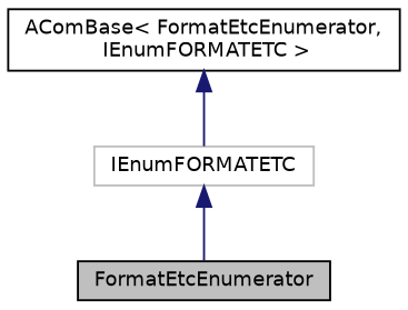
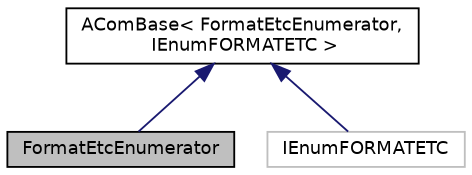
  digraph {
    node [color=black fillcolor=white fontname=Helvetica fontsize=10 shape=record style=filled]
    edge [color=midnightblue dir=back fontname=Helvetica fontsize=10 labelfontname=Helvetica labelfontsize=10 style=solid]
    n1 [fillcolor=grey75 fontcolor=black height=0.2 label=FormatEtcEnumerator width=0.4]
    n2 [height=0.2 label="AComBase\< FormatEtcEnumerator,\l IEnumFORMATETC \>" width=0.4]
    n3 [color=grey75 height=0.2 label=IEnumFORMATETC width=0.4]
-   n3 -> n1
+   n2 -> n1
    n2 -> n3
  }
